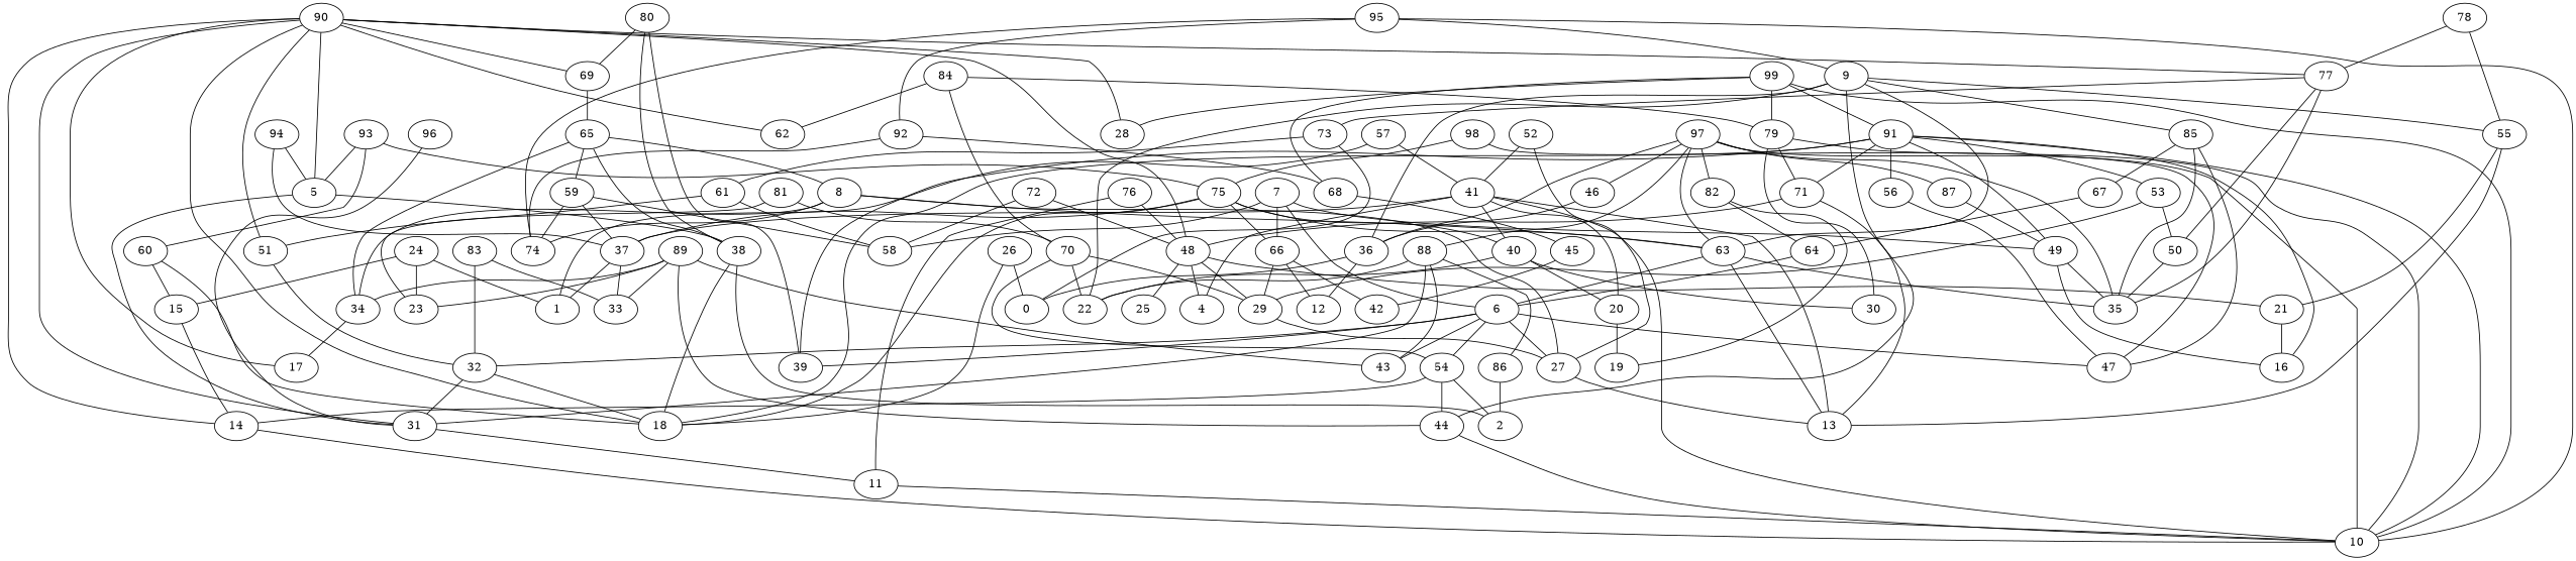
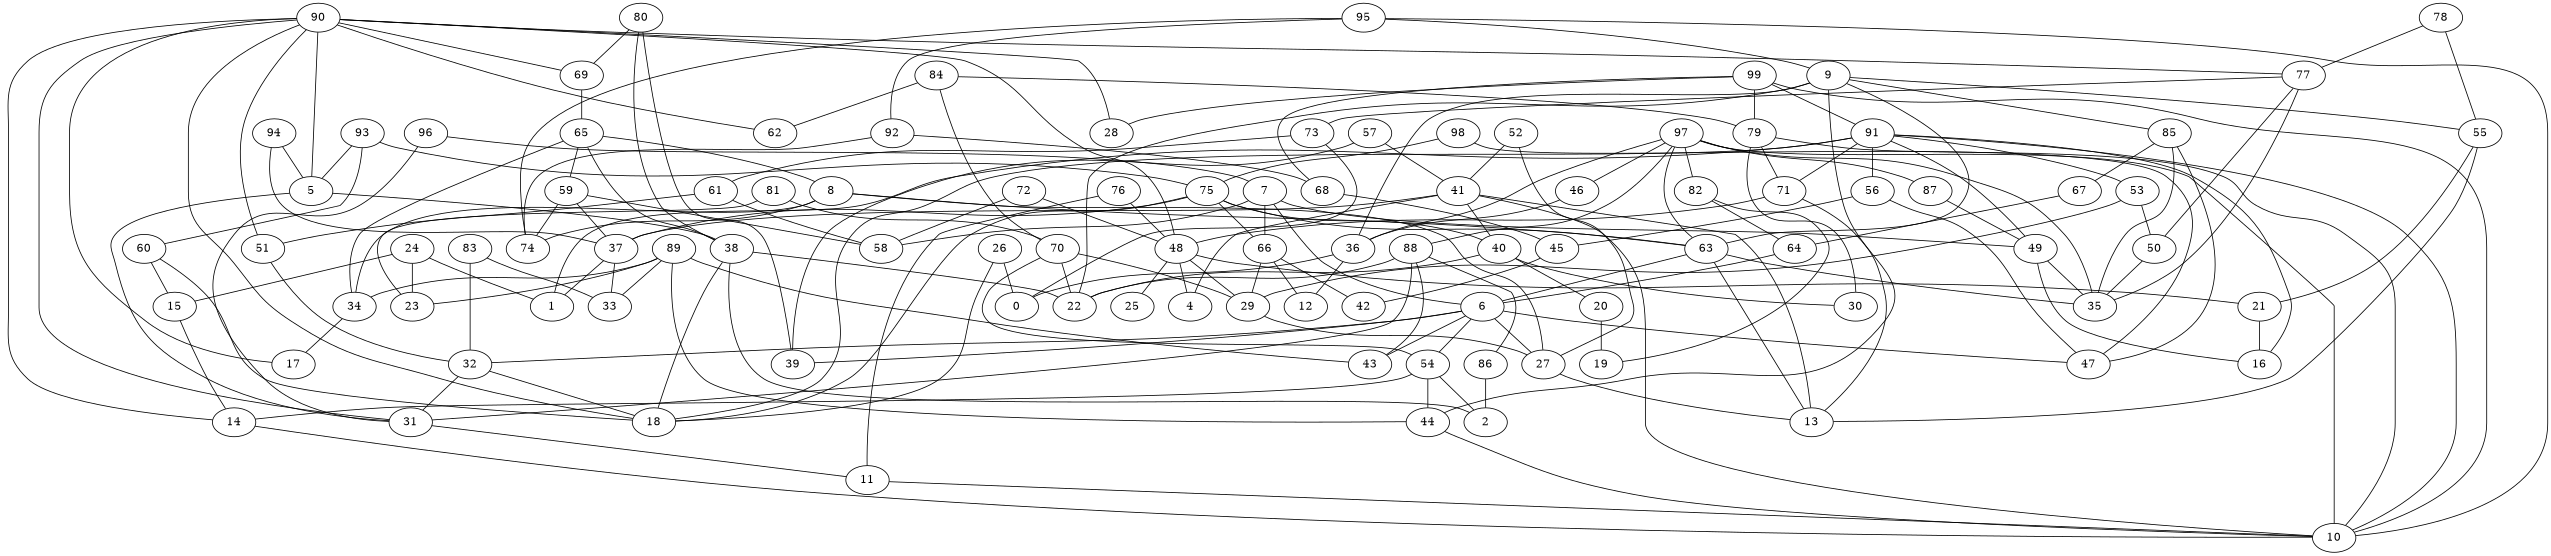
  digraph {
    edge [color=black dir=none]
    89
    23
    34
    33
    44
    43
    17
    10
    68
    45
    42
    80
    39
    69
    38
    65
    18
    22
    2
    87
    49
    35
    16
    76
    11
    48
    25
    29
    4
    79
    30
    71
    56
    47
    91
    53
    1
    31
    50
    92
    8
    74
    63
    27
    5
    60
    15
    14
    93
    75
    37
    40
    66
    59
    81
    70
    54
    95
    9
    85
    55
    36
    13
    6
    20
    12
    67
    21
    0
    83
    32
    77
    73
    61
    51
    64
    72
    58
    97
    88
    46
    82
    86
    19
    90
    28
    62
    24
    57
    41
    52
    78
    26
    98
    99
    94
    7
    84
    96
    subgraph sub_1 {
      89
      23
      34
      33
      44
      43
      17
      10
      68
      45
      42
      80
      39
      69
      38
      65
      18
      22
      2
      87
      49
      35
      16
      76
      11
      48
      25
      29
      4
      79
      30
      71
      56
      47
      91
      53
      1
      31
      50
      92
      8
      74
      63
      27
      5
      60
      15
      14
      93
      75
      37
      40
      66
      59
      81
      70
      54
      95
      9
      85
      55
      36
      13
      6
      20
      12
      67
      21
      0
      83
      32
      77
      73
      61
      51
      64
      72
      58
      97
      88
      46
      82
      86
      19
      90
      28
      62
      24
      57
      41
      52
      78
      26
      98
      99
      94
      7
      84
      96
    }
    89 -> 23
    89 -> 34
    89 -> 33
    89 -> 44
    89 -> 43
    34 -> 17
    44 -> 10
    68 -> 45
    45 -> 42
    80 -> 39
    80 -> 69
    80 -> 38
    69 -> 65
    38 -> 18
+   38 -> 22
    38 -> 2
    65 -> 34
    65 -> 38
    65 -> 8
    65 -> 59
    87 -> 49
    49 -> 35
    49 -> 16
    76 -> 11
    76 -> 48
    11 -> 10
    48 -> 25
    48 -> 29
    48 -> 4
    48 -> 21
    29 -> 27
    79 -> 10
    79 -> 30
    79 -> 71
    71 -> 48
    71 -> 13
+   56 -> 45
    56 -> 47
    91 -> 10
    91 -> 18
    91 -> 49
    91 -> 16
    91 -> 71
    91 -> 56
    91 -> 53
    91 -> 1
    53 -> 29
    53 -> 50
    31 -> 11
    50 -> 35
    92 -> 68
    92 -> 74
    8 -> 34
    8 -> 74
    8 -> 63
    8 -> 27
    63 -> 35
    63 -> 13
    63 -> 6
    27 -> 13
    5 -> 38
    5 -> 31
    60 -> 18
    60 -> 15
    15 -> 14
    14 -> 10
    93 -> 5
    93 -> 60
    93 -> 75
    75 -> 18
    75 -> 63
    75 -> 37
    75 -> 40
    75 -> 66
    37 -> 33
    37 -> 1
    40 -> 22
    40 -> 30
    40 -> 20
    66 -> 42
    66 -> 29
    66 -> 12
    59 -> 74
    59 -> 37
    59 -> 58
    81 -> 23
    81 -> 70
    70 -> 22
    70 -> 29
    70 -> 54
    54 -> 44
    54 -> 2
    54 -> 14
    95 -> 10
    95 -> 92
    95 -> 74
    95 -> 9
    9 -> 44
    9 -> 22
    9 -> 63
    9 -> 85
    9 -> 55
    9 -> 36
    85 -> 35
    85 -> 47
    85 -> 67
    55 -> 13
    55 -> 21
    36 -> 12
    36 -> 0
    6 -> 43
    6 -> 39
    6 -> 47
    6 -> 27
    6 -> 54
    6 -> 32
    20 -> 19
    67 -> 64
    21 -> 16
    83 -> 33
    83 -> 32
    32 -> 18
    32 -> 31
    77 -> 35
    77 -> 50
    77 -> 73
    73 -> 0
    73 -> 61
    61 -> 51
    61 -> 58
    51 -> 32
    64 -> 6
    72 -> 48
    72 -> 58
    97 -> 10
    97 -> 87
    97 -> 35
    97 -> 63
    97 -> 36
    97 -> 88
    97 -> 46
    97 -> 82
    88 -> 43
    88 -> 22
    88 -> 31
    88 -> 86
    46 -> 36
    82 -> 64
    82 -> 19
    86 -> 2
    90 -> 17
    90 -> 69
    90 -> 18
    90 -> 48
    90 -> 31
    90 -> 5
    90 -> 14
    90 -> 77
    90 -> 51
    90 -> 28
    90 -> 62
    24 -> 23
    24 -> 1
    24 -> 15
    57 -> 39
    57 -> 41
    41 -> 10
    41 -> 4
    41 -> 37
    41 -> 40
    41 -> 13
-   41 -> 20
    52 -> 27
    52 -> 41
    78 -> 55
    78 -> 77
    26 -> 18
    26 -> 0
    98 -> 47
    98 -> 75
    99 -> 10
    99 -> 68
    99 -> 79
    99 -> 91
    99 -> 28
    94 -> 5
    94 -> 37
    7 -> 49
    7 -> 66
    7 -> 6
    7 -> 58
    84 -> 79
    84 -> 70
    84 -> 62
    96 -> 31
+   96 -> 7
  }
